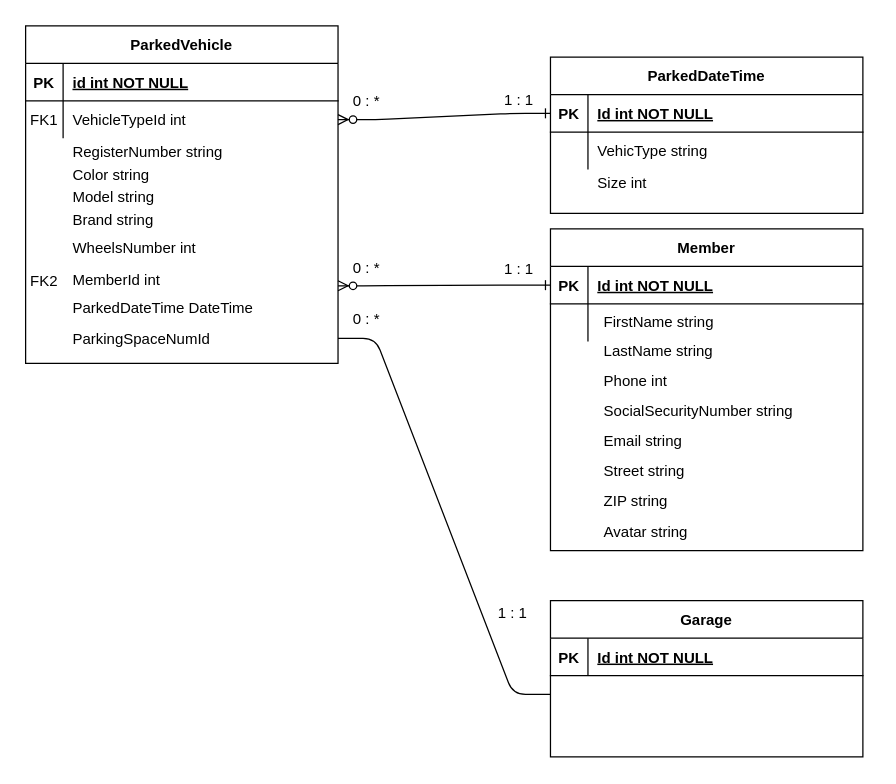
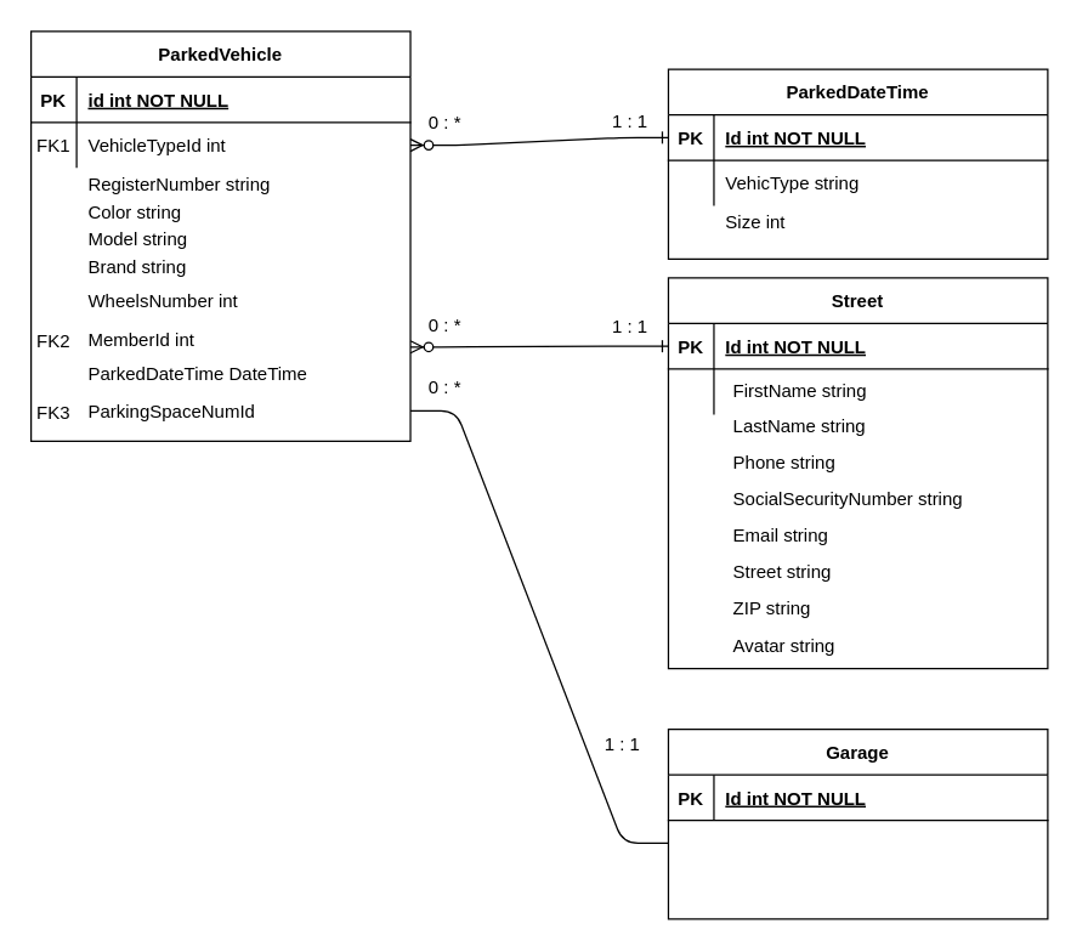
  <mxCell id="0" />
  <mxCell id="1" parent="0" />
  <mxCell id="2" value="" style="edgeStyle=entityRelationEdgeStyle;endArrow=ERone;startArrow=ERzeroToMany;endFill=0;startFill=1;entryX=0;entryY=0.5;entryDx=0;entryDy=0;" parent="1" edge="1"><mxGeometry width="100" height="100" relative="1" as="geometry"><mxPoint x="270" y="228" as="sourcePoint" /><mxPoint x="440" y="227.5" as="targetPoint" /></mxGeometry></mxCell>
  <mxCell id="3" value="ParkedVehicle" style="shape=table;startSize=30;container=1;collapsible=1;childLayout=tableLayout;fixedRows=1;rowLines=0;fontStyle=1;align=center;resizeLast=1;" parent="1" vertex="1"><mxGeometry x="20" y="20" width="250" height="270" as="geometry" /></mxCell>
  <mxCell id="4" value="" style="shape=partialRectangle;collapsible=0;dropTarget=0;pointerEvents=0;fillColor=none;points=[[0,0.5],[1,0.5]];portConstraint=eastwest;top=0;left=0;right=0;bottom=1;" parent="3" vertex="1"><mxGeometry y="30" width="250" height="30" as="geometry" /></mxCell>
  <mxCell id="5" value="PK" style="shape=partialRectangle;overflow=hidden;connectable=0;fillColor=none;top=0;left=0;bottom=0;right=0;fontStyle=1;" parent="4" vertex="1"><mxGeometry width="30" height="30" as="geometry" /></mxCell>
  <mxCell id="6" value="id int NOT NULL " style="shape=partialRectangle;overflow=hidden;connectable=0;fillColor=none;top=0;left=0;bottom=0;right=0;align=left;spacingLeft=6;fontStyle=5;" parent="4" vertex="1"><mxGeometry x="30" width="220" height="30" as="geometry" /></mxCell>
  <mxCell id="7" value="" style="shape=partialRectangle;collapsible=0;dropTarget=0;pointerEvents=0;fillColor=none;points=[[0,0.5],[1,0.5]];portConstraint=eastwest;top=0;left=0;right=0;bottom=0;" parent="3" vertex="1"><mxGeometry y="60" width="250" height="30" as="geometry" /></mxCell>
  <mxCell id="8" value="" style="shape=partialRectangle;overflow=hidden;connectable=0;fillColor=none;top=0;left=0;bottom=0;right=0;" parent="7" vertex="1"><mxGeometry width="30" height="30" as="geometry" /></mxCell>
  <mxCell id="9" value="VehicleTypeId int" style="shape=partialRectangle;overflow=hidden;connectable=0;fillColor=none;top=0;left=0;bottom=0;right=0;align=left;spacingLeft=6;" parent="7" vertex="1"><mxGeometry x="30" width="220" height="30" as="geometry" /></mxCell>
  <mxCell id="10" value="RegisterNumber string" style="shape=partialRectangle;overflow=hidden;connectable=0;fillColor=none;top=0;left=0;bottom=0;right=0;align=left;spacingLeft=6;" parent="1" vertex="1"><mxGeometry x="50" y="104" width="220" height="33" as="geometry" /></mxCell>
  <mxCell id="11" value="Color string" style="shape=partialRectangle;overflow=hidden;connectable=0;fillColor=none;top=0;left=0;bottom=0;right=0;align=left;spacingLeft=6;" parent="1" vertex="1"><mxGeometry x="50" y="122" width="220" height="33" as="geometry" /></mxCell>
  <mxCell id="12" value="Model string" style="shape=partialRectangle;overflow=hidden;connectable=0;fillColor=none;top=0;left=0;bottom=0;right=0;align=left;spacingLeft=6;" parent="1" vertex="1"><mxGeometry x="50" y="140" width="220" height="33" as="geometry" /></mxCell>
  <mxCell id="13" value="Brand string" style="shape=partialRectangle;overflow=hidden;connectable=0;fillColor=none;top=0;left=0;bottom=0;right=0;align=left;spacingLeft=6;" parent="1" vertex="1"><mxGeometry x="50" y="158" width="220" height="33" as="geometry" /></mxCell>
  <mxCell id="14" value="WheelsNumber int" style="shape=partialRectangle;overflow=hidden;connectable=0;fillColor=none;top=0;left=0;bottom=0;right=0;align=left;spacingLeft=6;" parent="1" vertex="1"><mxGeometry x="50" y="181" width="220" height="33" as="geometry" /></mxCell>
  <mxCell id="15" value="ParkedDateTime" style="shape=table;startSize=30;container=1;collapsible=1;childLayout=tableLayout;fixedRows=1;rowLines=0;fontStyle=1;align=center;resizeLast=1;" parent="1" vertex="1"><mxGeometry x="440" y="45" width="250" height="125" as="geometry" /></mxCell>
  <mxCell id="16" value="" style="shape=partialRectangle;collapsible=0;dropTarget=0;pointerEvents=0;fillColor=none;points=[[0,0.5],[1,0.5]];portConstraint=eastwest;top=0;left=0;right=0;bottom=1;" parent="15" vertex="1"><mxGeometry y="30" width="250" height="30" as="geometry" /></mxCell>
  <mxCell id="17" value="PK" style="shape=partialRectangle;overflow=hidden;connectable=0;fillColor=none;top=0;left=0;bottom=0;right=0;fontStyle=1;" parent="16" vertex="1"><mxGeometry width="30" height="30" as="geometry" /></mxCell>
  <mxCell id="18" value="Id int NOT NULL " style="shape=partialRectangle;overflow=hidden;connectable=0;fillColor=none;top=0;left=0;bottom=0;right=0;align=left;spacingLeft=6;fontStyle=5;" parent="16" vertex="1"><mxGeometry x="30" width="220" height="30" as="geometry" /></mxCell>
  <mxCell id="19" value="" style="shape=partialRectangle;collapsible=0;dropTarget=0;pointerEvents=0;fillColor=none;points=[[0,0.5],[1,0.5]];portConstraint=eastwest;top=0;left=0;right=0;bottom=0;" parent="15" vertex="1"><mxGeometry y="60" width="250" height="30" as="geometry" /></mxCell>
  <mxCell id="20" value="" style="shape=partialRectangle;overflow=hidden;connectable=0;fillColor=none;top=0;left=0;bottom=0;right=0;" parent="19" vertex="1"><mxGeometry width="30" height="30" as="geometry" /></mxCell>
  <mxCell id="21" value="VehicType string" style="shape=partialRectangle;overflow=hidden;connectable=0;fillColor=none;top=0;left=0;bottom=0;right=0;align=left;spacingLeft=6;" parent="19" vertex="1"><mxGeometry x="30" width="220" height="30" as="geometry" /></mxCell>
  <mxCell id="22" value="" style="edgeStyle=entityRelationEdgeStyle;endArrow=ERone;startArrow=ERzeroToMany;endFill=0;startFill=1;entryX=0;entryY=0.5;entryDx=0;entryDy=0;exitX=1;exitY=0.5;exitDx=0;exitDy=0;" parent="1" source="7" target="16" edge="1"><mxGeometry width="100" height="100" relative="1" as="geometry"><mxPoint x="270" y="90" as="sourcePoint" /><mxPoint x="450" y="90" as="targetPoint" /></mxGeometry></mxCell>
  <mxCell id="23" value="FK2" style="shape=partialRectangle;overflow=hidden;connectable=0;fillColor=none;top=0;left=0;bottom=0;right=0;fontStyle=0;" parent="1" vertex="1"><mxGeometry x="20" y="209" width="30" height="30" as="geometry" /></mxCell>
  <mxCell id="24" value="MemberId int" style="shape=partialRectangle;overflow=hidden;connectable=0;fillColor=none;top=0;left=0;bottom=0;right=0;align=left;spacingLeft=6;" parent="1" vertex="1"><mxGeometry x="50" y="206" width="220" height="33" as="geometry" /></mxCell>
  <mxCell id="25" value="FK1" style="shape=partialRectangle;overflow=hidden;connectable=0;fillColor=none;top=0;left=0;bottom=0;right=0;fontStyle=0;" parent="1" vertex="1"><mxGeometry x="20" y="80" width="30" height="30" as="geometry" /></mxCell>
  <mxCell id="26" value="0 : *" style="text;html=1;strokeColor=none;fillColor=none;align=center;verticalAlign=middle;whiteSpace=wrap;rounded=0;" parent="1" vertex="1"><mxGeometry x="263" y="204" width="60" height="20" as="geometry" /></mxCell>
  <mxCell id="27" value="1 : 1" style="text;html=1;strokeColor=none;fillColor=none;align=center;verticalAlign=middle;whiteSpace=wrap;rounded=0;" parent="1" vertex="1"><mxGeometry x="385" y="70" width="60" height="20" as="geometry" /></mxCell>
  <mxCell id="28" value="1 : 1" style="text;html=1;strokeColor=none;fillColor=none;align=center;verticalAlign=middle;whiteSpace=wrap;rounded=0;" parent="1" vertex="1"><mxGeometry x="385" y="205" width="60" height="20" as="geometry" /></mxCell>
  <mxCell id="29" value="0 : *" style="text;html=1;strokeColor=none;fillColor=none;align=center;verticalAlign=middle;whiteSpace=wrap;rounded=0;" parent="1" vertex="1"><mxGeometry x="263" y="71" width="60" height="20" as="geometry" /></mxCell>
  <mxCell id="30" value="ParkedDateTime DateTime " style="shape=partialRectangle;overflow=hidden;connectable=0;fillColor=none;top=0;left=0;bottom=0;right=0;align=left;spacingLeft=6;" parent="1" vertex="1"><mxGeometry x="50" y="229" width="220" height="33" as="geometry" /></mxCell>
  <mxCell id="31" value="Size int" style="shape=partialRectangle;overflow=hidden;connectable=0;fillColor=none;top=0;left=0;bottom=0;right=0;align=left;spacingLeft=6;" parent="1" vertex="1"><mxGeometry x="470" y="130" width="220" height="30" as="geometry" /></mxCell>
- <mxCell id="32" value="Member" style="shape=table;startSize=30;container=1;collapsible=1;childLayout=tableLayout;fixedRows=1;rowLines=0;fontStyle=1;align=center;resizeLast=1;" parent="1" vertex="1"><mxGeometry x="440" y="182.5" width="250" height="257.5" as="geometry" /></mxCell>
+ <mxCell id="32" value="Street" style="shape=table;startSize=30;container=1;collapsible=1;childLayout=tableLayout;fixedRows=1;rowLines=0;fontStyle=1;align=center;resizeLast=1;" parent="1" vertex="1"><mxGeometry x="440" y="182.5" width="250" height="257.5" as="geometry" /></mxCell>
  <mxCell id="33" value="" style="shape=partialRectangle;collapsible=0;dropTarget=0;pointerEvents=0;fillColor=none;points=[[0,0.5],[1,0.5]];portConstraint=eastwest;top=0;left=0;right=0;bottom=1;" parent="32" vertex="1"><mxGeometry y="30" width="250" height="30" as="geometry" /></mxCell>
  <mxCell id="34" value="PK" style="shape=partialRectangle;overflow=hidden;connectable=0;fillColor=none;top=0;left=0;bottom=0;right=0;fontStyle=1;" parent="33" vertex="1"><mxGeometry width="30" height="30" as="geometry" /></mxCell>
  <mxCell id="35" value="Id int NOT NULL " style="shape=partialRectangle;overflow=hidden;connectable=0;fillColor=none;top=0;left=0;bottom=0;right=0;align=left;spacingLeft=6;fontStyle=5;" parent="33" vertex="1"><mxGeometry x="30" width="220" height="30" as="geometry" /></mxCell>
  <mxCell id="36" value="" style="shape=partialRectangle;collapsible=0;dropTarget=0;pointerEvents=0;fillColor=none;points=[[0,0.5],[1,0.5]];portConstraint=eastwest;top=0;left=0;right=0;bottom=0;" parent="32" vertex="1"><mxGeometry y="60" width="250" height="30" as="geometry" /></mxCell>
  <mxCell id="37" value="" style="shape=partialRectangle;overflow=hidden;connectable=0;fillColor=none;top=0;left=0;bottom=0;right=0;" parent="36" vertex="1"><mxGeometry width="30" height="30" as="geometry" /></mxCell>
  <mxCell id="38" value="" style="shape=partialRectangle;overflow=hidden;connectable=0;fillColor=none;top=0;left=0;bottom=0;right=0;align=left;spacingLeft=6;" parent="36" vertex="1"><mxGeometry x="30" width="220" height="30" as="geometry" /></mxCell>
  <mxCell id="39" value="FirstName string" style="shape=partialRectangle;overflow=hidden;connectable=0;fillColor=none;top=0;left=0;bottom=0;right=0;align=left;spacingLeft=6;" parent="1" vertex="1"><mxGeometry x="475" y="241.114" width="220" height="30.058" as="geometry" /></mxCell>
  <mxCell id="40" value="LastName string" style="shape=partialRectangle;overflow=hidden;connectable=0;fillColor=none;top=0;left=0;bottom=0;right=0;align=left;spacingLeft=6;" parent="1" vertex="1"><mxGeometry x="475" y="265" width="220" height="30.058" as="geometry" /></mxCell>
- <mxCell id="41" value="Phone int" style="shape=partialRectangle;overflow=hidden;connectable=0;fillColor=none;top=0;left=0;bottom=0;right=0;align=left;spacingLeft=6;" parent="1" vertex="1"><mxGeometry x="475" y="289" width="220" height="30.058" as="geometry" /></mxCell>
+ <mxCell id="41" value="Phone string" style="shape=partialRectangle;overflow=hidden;connectable=0;fillColor=none;top=0;left=0;bottom=0;right=0;align=left;spacingLeft=6;" parent="1" vertex="1"><mxGeometry x="475" y="289" width="220" height="30.058" as="geometry" /></mxCell>
  <mxCell id="42" value="SocialSecurityNumber string" style="shape=partialRectangle;overflow=hidden;connectable=0;fillColor=none;top=0;left=0;bottom=0;right=0;align=left;spacingLeft=6;" parent="1" vertex="1"><mxGeometry x="475" y="313" width="220" height="30.058" as="geometry" /></mxCell>
  <mxCell id="43" value="Email string" style="shape=partialRectangle;overflow=hidden;connectable=0;fillColor=none;top=0;left=0;bottom=0;right=0;align=left;spacingLeft=6;" parent="1" vertex="1"><mxGeometry x="475" y="337" width="220" height="30.058" as="geometry" /></mxCell>
  <mxCell id="44" value="Street string" style="shape=partialRectangle;overflow=hidden;connectable=0;fillColor=none;top=0;left=0;bottom=0;right=0;align=left;spacingLeft=6;" parent="1" vertex="1"><mxGeometry x="475" y="361" width="220" height="30.058" as="geometry" /></mxCell>
  <mxCell id="45" value="ZIP string" style="shape=partialRectangle;overflow=hidden;connectable=0;fillColor=none;top=0;left=0;bottom=0;right=0;align=left;spacingLeft=6;" parent="1" vertex="1"><mxGeometry x="475" y="385" width="220" height="30.058" as="geometry" /></mxCell>
  <mxCell id="46" value="Avatar string" style="shape=partialRectangle;overflow=hidden;connectable=0;fillColor=none;top=0;left=0;bottom=0;right=0;align=left;spacingLeft=6;" parent="1" vertex="1"><mxGeometry x="475" y="409.441" width="220" height="30.058" as="geometry" /></mxCell>
  <mxCell id="47" value="Garage" style="shape=table;startSize=30;container=1;collapsible=1;childLayout=tableLayout;fixedRows=1;rowLines=0;fontStyle=1;align=center;resizeLast=1;" parent="1" vertex="1"><mxGeometry x="440" y="480" width="250" height="125" as="geometry" /></mxCell>
  <mxCell id="48" value="" style="shape=partialRectangle;collapsible=0;dropTarget=0;pointerEvents=0;fillColor=none;points=[[0,0.5],[1,0.5]];portConstraint=eastwest;top=0;left=0;right=0;bottom=1;" parent="47" vertex="1"><mxGeometry y="30" width="250" height="30" as="geometry" /></mxCell>
  <mxCell id="49" value="PK" style="shape=partialRectangle;overflow=hidden;connectable=0;fillColor=none;top=0;left=0;bottom=0;right=0;fontStyle=1;" parent="48" vertex="1"><mxGeometry width="30" height="30" as="geometry" /></mxCell>
  <mxCell id="50" value="Id int NOT NULL " style="shape=partialRectangle;overflow=hidden;connectable=0;fillColor=none;top=0;left=0;bottom=0;right=0;align=left;spacingLeft=6;fontStyle=5;" parent="48" vertex="1"><mxGeometry x="30" width="220" height="30" as="geometry" /></mxCell>
  <mxCell id="51" value="" style="shape=partialRectangle;collapsible=0;dropTarget=0;pointerEvents=0;fillColor=none;points=[[0,0.5],[1,0.5]];portConstraint=eastwest;top=0;left=0;right=0;bottom=0;" parent="47" vertex="1"><mxGeometry y="60" width="250" height="30" as="geometry" /></mxCell>
  <mxCell id="52" value="" style="shape=partialRectangle;overflow=hidden;connectable=0;fillColor=none;top=0;left=0;bottom=0;right=0;" parent="51" vertex="1"><mxGeometry width="30" height="30" as="geometry" /></mxCell>
  <mxCell id="53" value="1 : 1" style="text;html=1;strokeColor=none;fillColor=none;align=center;verticalAlign=middle;whiteSpace=wrap;rounded=0;" parent="1" vertex="1"><mxGeometry x="380" y="480" width="60" height="20" as="geometry" /></mxCell>
  <mxCell id="54" value="0 : *" style="text;html=1;strokeColor=none;fillColor=none;align=center;verticalAlign=middle;whiteSpace=wrap;rounded=0;" parent="1" vertex="1"><mxGeometry x="263" y="245" width="60" height="20" as="geometry" /></mxCell>
  <mxCell id="55" value="" style="edgeStyle=entityRelationEdgeStyle;endArrow=none;startArrow=none;endFill=0;startFill=0;entryX=0;entryY=0.5;entryDx=0;entryDy=0;" parent="1" edge="1" target="51"><mxGeometry width="100" height="100" relative="1" as="geometry"><mxPoint x="270" y="270" as="sourcePoint" /><mxPoint x="440" y="530" as="targetPoint" /></mxGeometry></mxCell>
  <mxCell id="56" value="ParkingSpaceNumId" style="shape=partialRectangle;overflow=hidden;connectable=0;fillColor=none;top=0;left=0;bottom=0;right=0;align=left;spacingLeft=6;" parent="1" vertex="1"><mxGeometry x="50" y="254" width="220" height="33" as="geometry" /></mxCell>
+ <mxCell id="57" value="FK3" style="shape=partialRectangle;overflow=hidden;connectable=0;fillColor=none;top=0;left=0;bottom=0;right=0;fontStyle=0;" parent="1" vertex="1"><mxGeometry x="20" y="256" width="30" height="30" as="geometry" /></mxCell>
